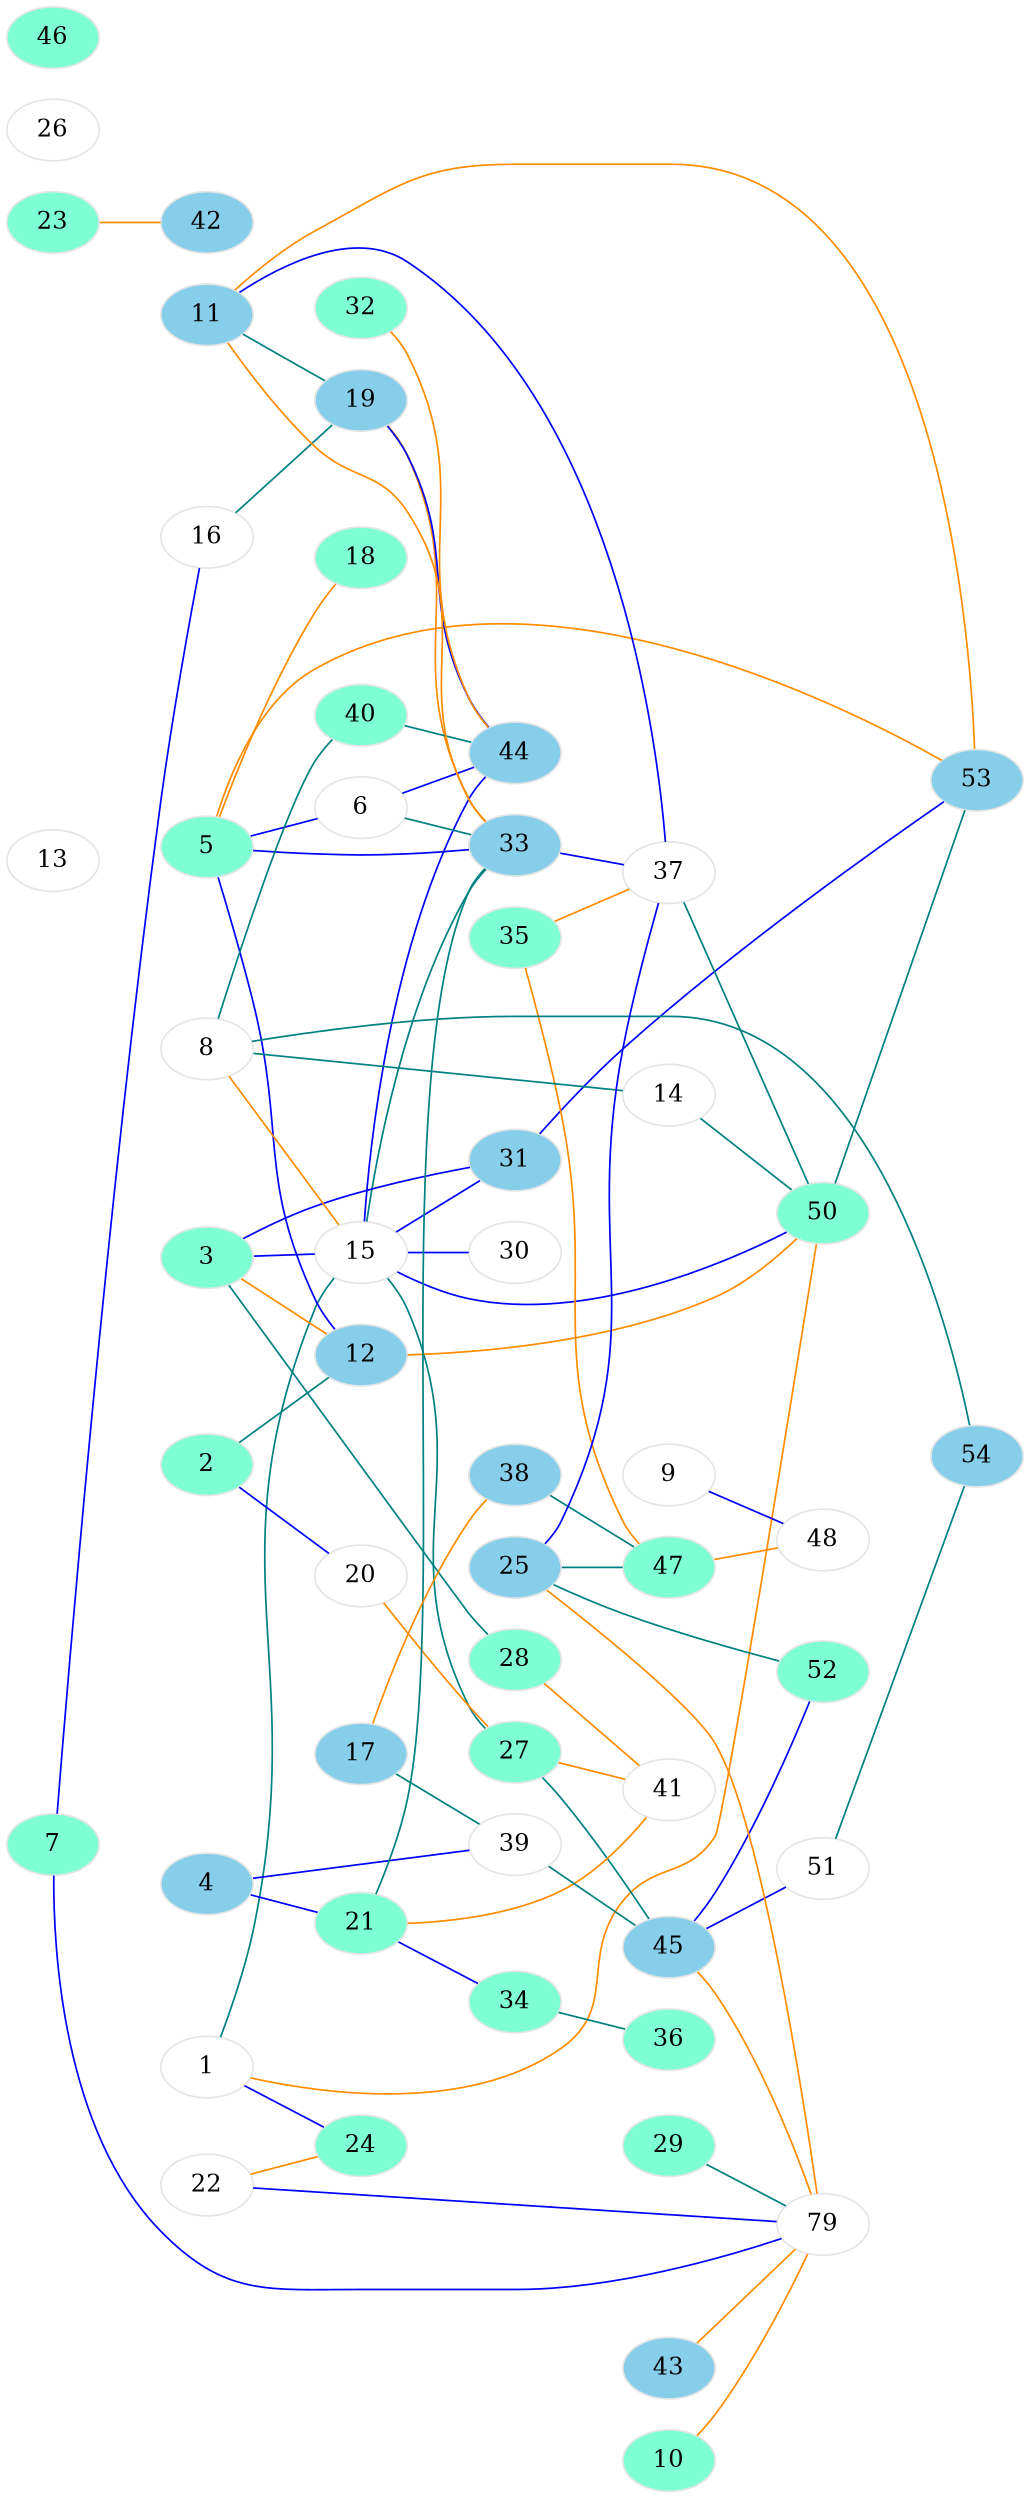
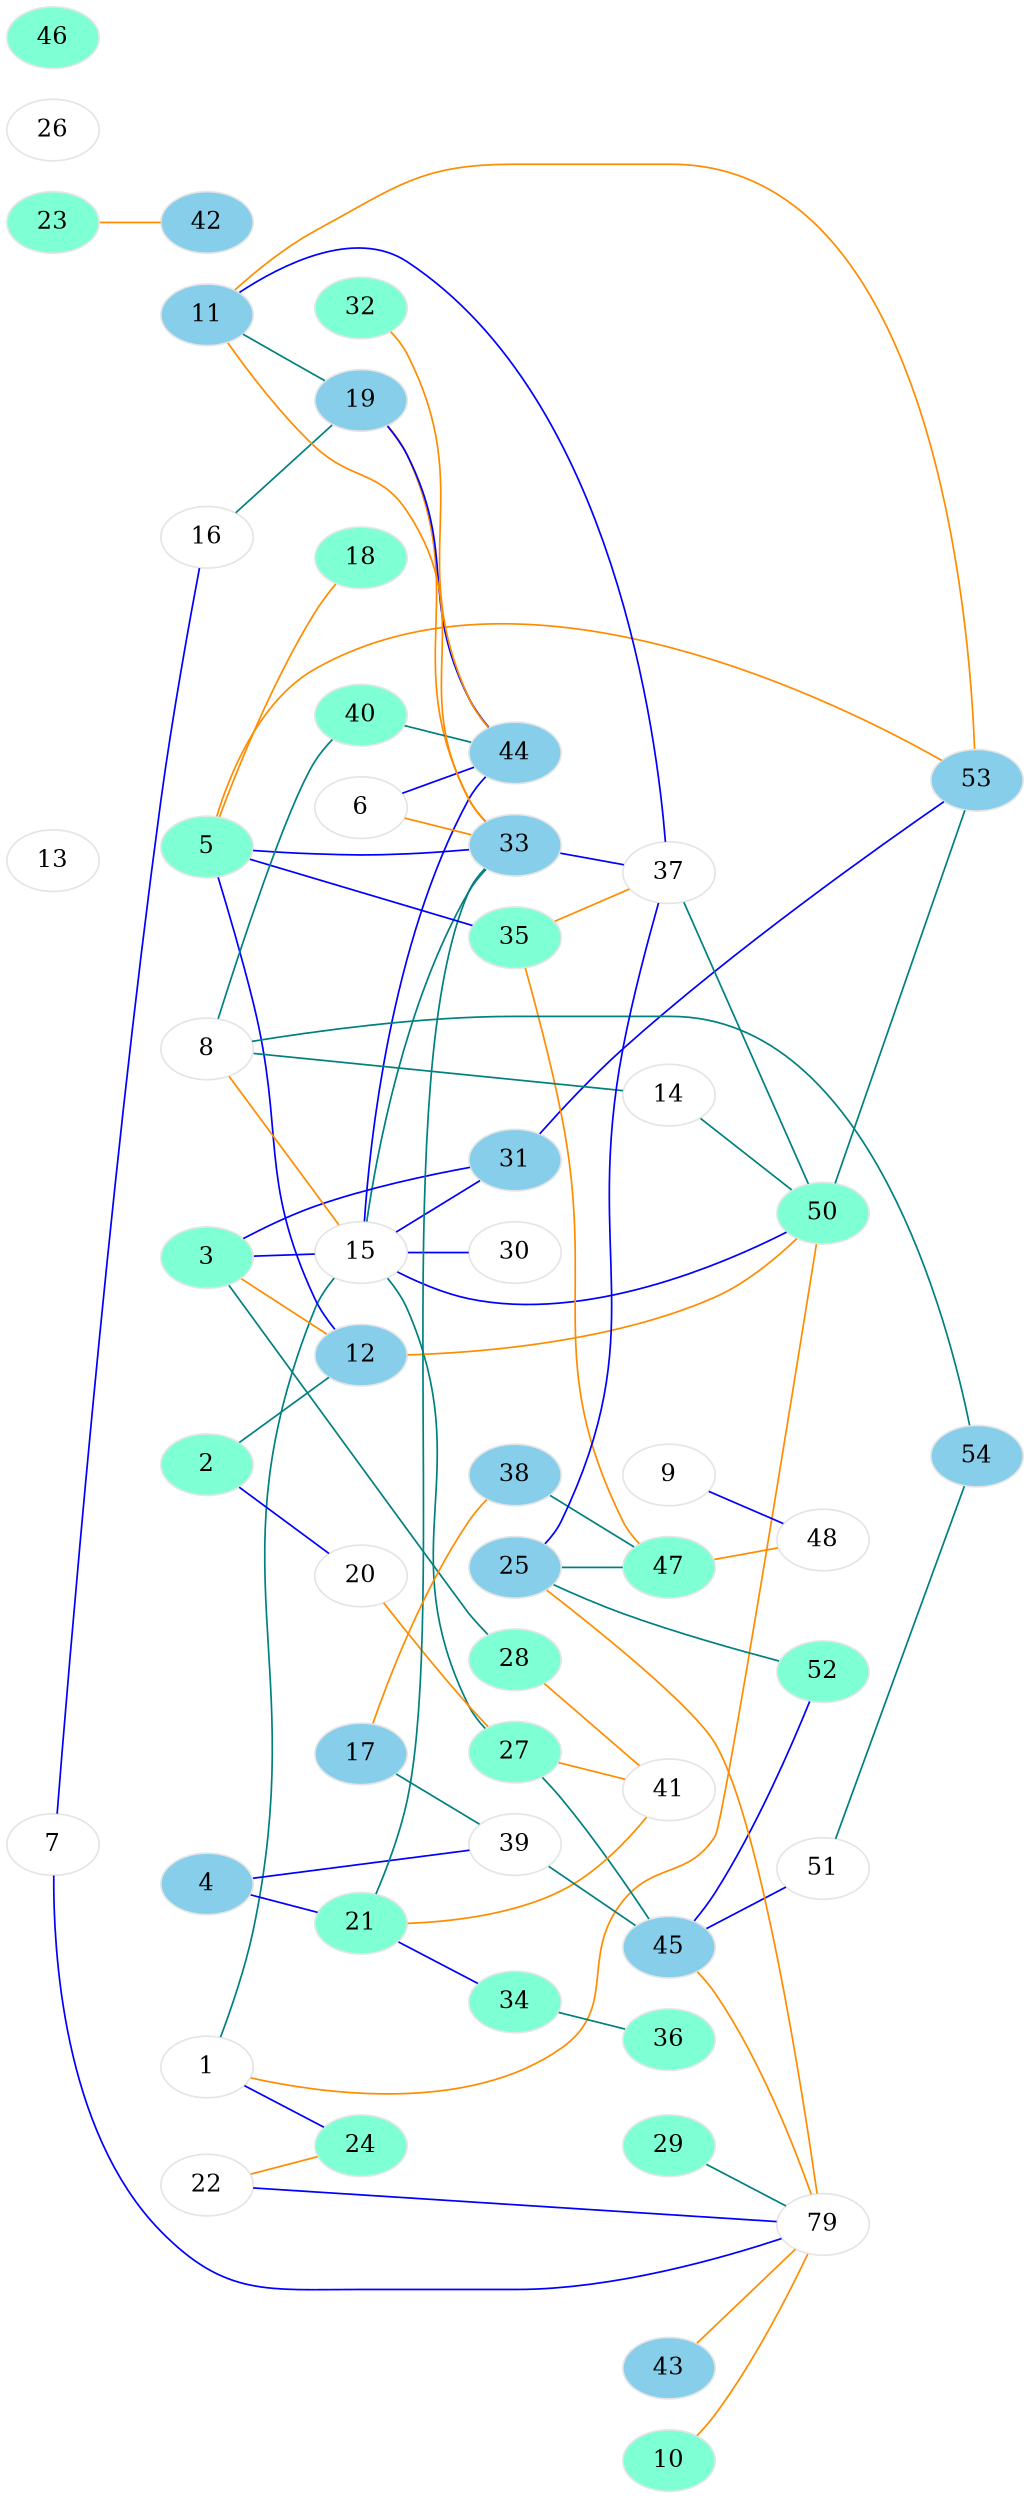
  graph {
    rankdir=LR
    node [color=gray90 fillcolor=aquamarine style=filled]
    edge [color=blue]
    1 [fillcolor=white]
    15 [fillcolor=white]
    24
    50
    31 [fillcolor=skyblue]
    33 [fillcolor=skyblue]
    44 [fillcolor=skyblue]
    27
    30 [fillcolor=white]
    53 [fillcolor=skyblue]
    12 [fillcolor=skyblue]
    2
    20 [fillcolor=white]
    3
    28
    41 [fillcolor=white]
    4 [fillcolor=skyblue]
    21
    39 [fillcolor=white]
    34
    45 [fillcolor=skyblue]
    5
    18
    35
    37 [fillcolor=white]
    47
    6 [fillcolor=white]
    16 [fillcolor=white]
-   7
+   7 [fillcolor=white]
    n30 [fillcolor=white label=79]
    19 [fillcolor=skyblue]
    8 [fillcolor=white]
    14 [fillcolor=white]
    40
    54 [fillcolor=skyblue]
    9 [fillcolor=white]
    48 [fillcolor=white]
    10
    11 [fillcolor=skyblue]
    13 [fillcolor=white]
    17 [fillcolor=skyblue]
    38 [fillcolor=skyblue]
    36
    22 [fillcolor=white]
    42 [fillcolor=skyblue]
    23
    25 [fillcolor=skyblue]
    52
    26 [fillcolor=white]
    51 [fillcolor=white]
    29
    32
    43 [fillcolor=skyblue]
    46
    1 -- 15 [color=teal]
    1 -- 24
    1 -- 50 [color=darkorange]
    15 -- 50
    15 -- 31
    15 -- 33 [color=teal]
    15 -- 44
    15 -- 27 [color=teal]
    15 -- 30
    50 -- 53 [color=teal]
    31 -- 53
    33 -- 37
    27 -- 41 [color=darkorange]
    27 -- 45 [color=teal]
    12 -- 50 [color=darkorange]
    2 -- 12 [color=teal]
    2 -- 20
    20 -- 27 [color=darkorange]
    3 -- 15
    3 -- 31
    3 -- 12 [color=darkorange]
    3 -- 28 [color=teal]
    28 -- 41 [color=darkorange]
    4 -- 21
    4 -- 39
    21 -- 33 [color=teal]
    21 -- 41 [color=darkorange]
    21 -- 34
    39 -- 45 [color=teal]
    34 -- 36 [color=teal]
    45 -- n30 [color=darkorange]
    45 -- 52
    45 -- 51
    5 -- 33
    5 -- 53 [color=darkorange]
    5 -- 12
    5 -- 18 [color=darkorange]
-   5 -- 6
+   5 -- 35
    35 -- 37 [color=darkorange]
    35 -- 47 [color=darkorange]
    37 -- 50 [color=teal]
    47 -- 48 [color=darkorange]
-   6 -- 33 [color=teal]
+   6 -- 33 [color=darkorange]
    6 -- 44
    16 -- 19 [color=teal]
    7 -- 16
    7 -- n30
    19 -- 33 [color=darkorange]
    19 -- 44
    8 -- 15 [color=darkorange]
    8 -- 14 [color=teal]
    8 -- 40 [color=teal]
    8 -- 54 [color=teal]
    14 -- 50 [color=teal]
    40 -- 44 [color=teal]
    9 -- 48
    10 -- n30 [color=darkorange]
    11 -- 33 [color=darkorange]
    11 -- 53 [color=darkorange]
    11 -- 37
    11 -- 19 [color=teal]
    17 -- 39 [color=teal]
    17 -- 38 [color=darkorange]
    38 -- 47 [color=teal]
    22 -- 24 [color=darkorange]
    22 -- n30
    23 -- 42 [color=darkorange]
    25 -- 37
    25 -- 47 [color=teal]
    25 -- n30 [color=darkorange]
    25 -- 52 [color=teal]
    51 -- 54 [color=teal]
    29 -- n30 [color=teal]
    32 -- 44 [color=darkorange]
    43 -- n30 [color=darkorange]
  }
